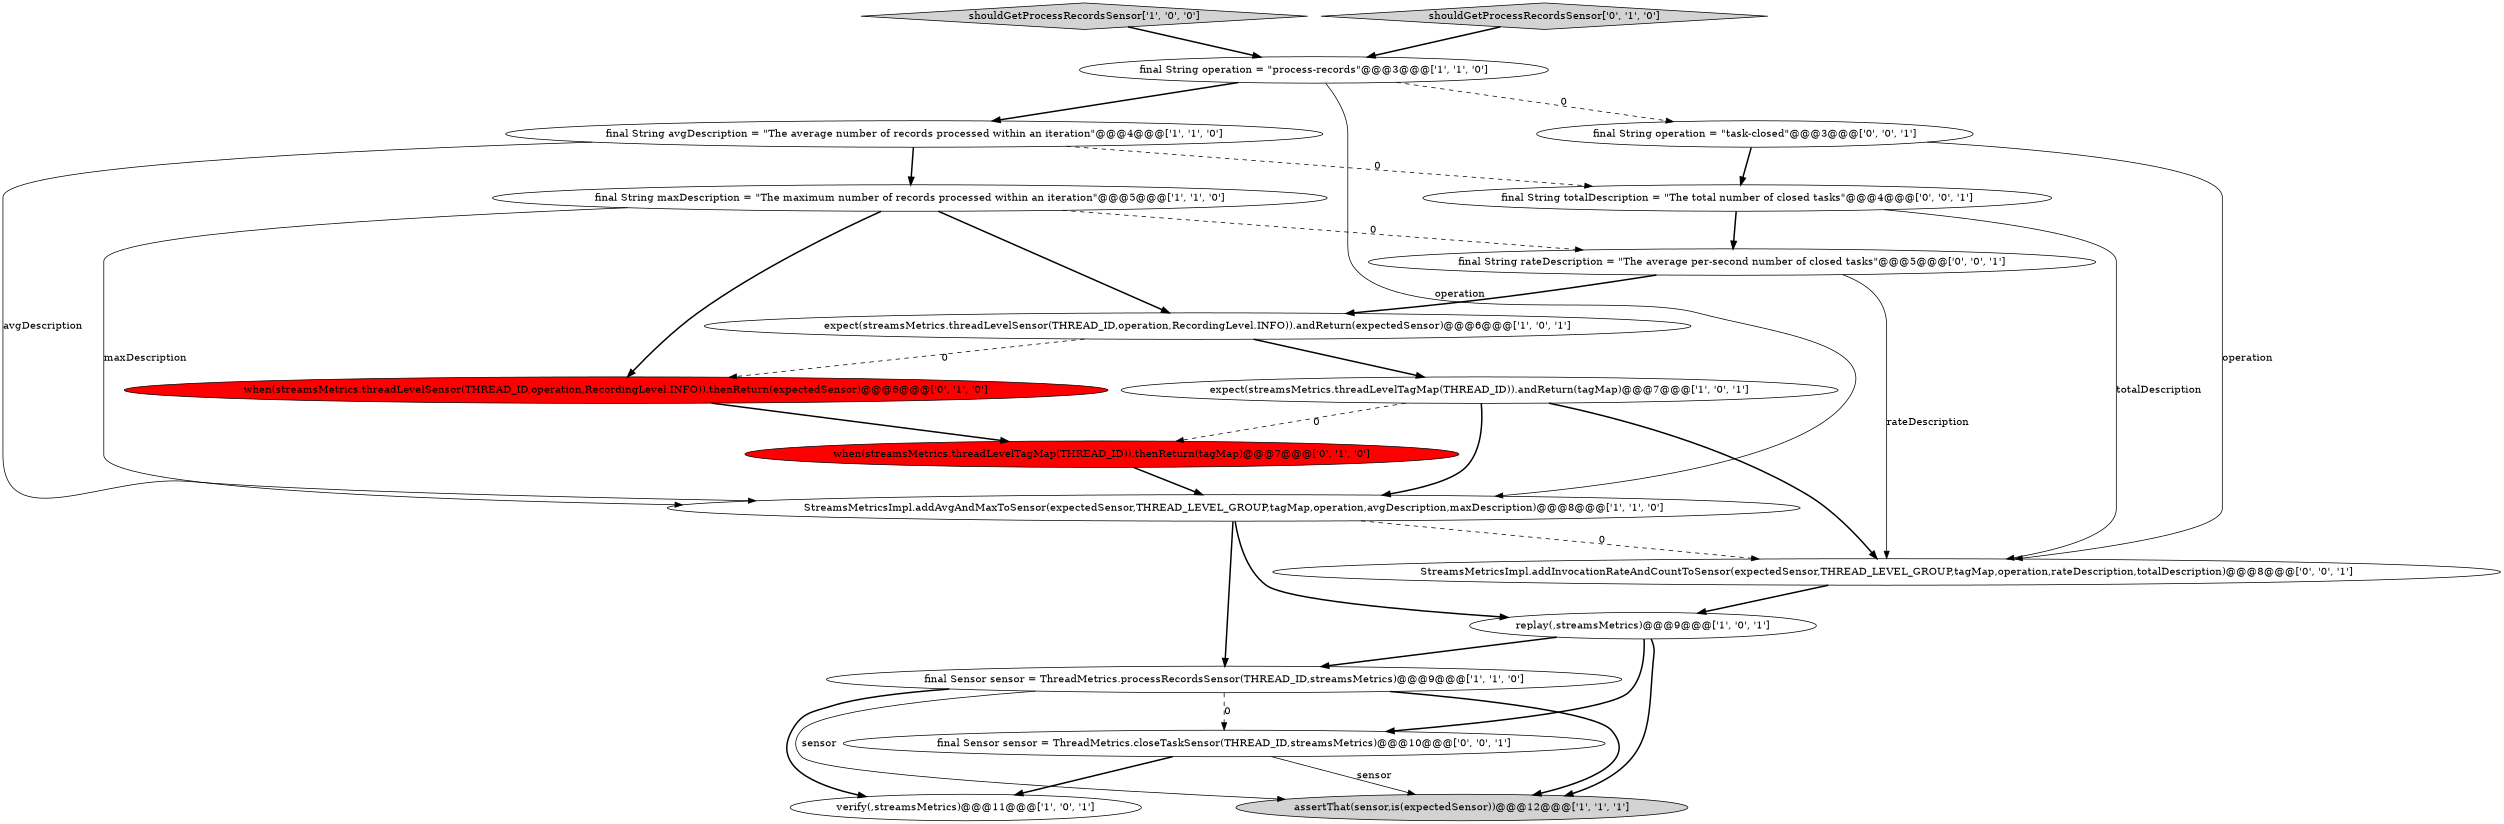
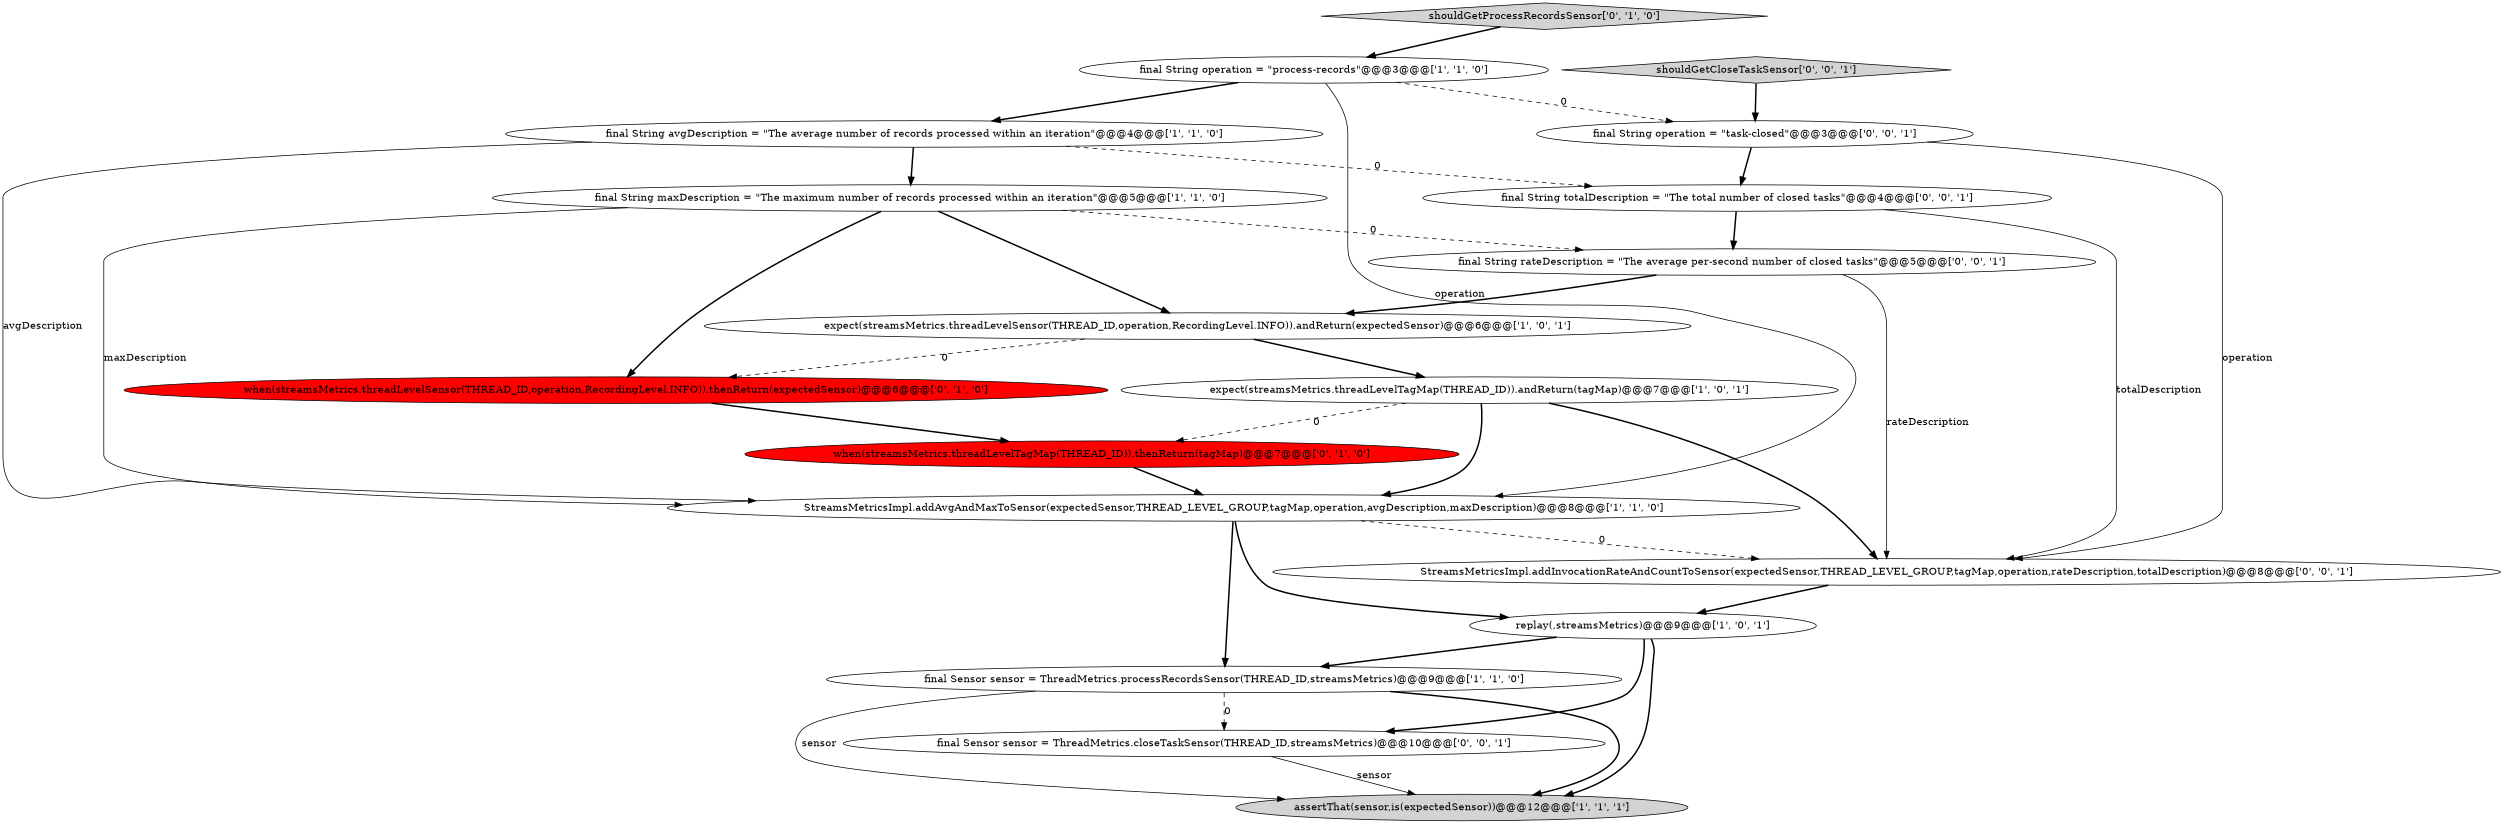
  digraph {
    node [fillcolor=white shape=ellipse style=filled]
    edge [style=bold]
-   n1 [label="verify(,streamsMetrics)@@@11@@@['1', '0', '1']"]
    n2 [fillcolor=lightgray label="assertThat(sensor,is(expectedSensor))@@@12@@@['1', '1', '1']"]
    n3 [label="final String operation = \"process-records\"@@@3@@@['1', '1', '0']"]
    n4 [label="final String operation = \"task-closed\"@@@3@@@['0', '0', '1']"]
    n5 [label="final String avgDescription = \"The average number of records processed within an iteration\"@@@4@@@['1', '1', '0']"]
    n6 [label="StreamsMetricsImpl.addAvgAndMaxToSensor(expectedSensor,THREAD_LEVEL_GROUP,tagMap,operation,avgDescription,maxDescription)@@@8@@@['1', '1', '0']"]
    n7 [label="final String totalDescription = \"The total number of closed tasks\"@@@4@@@['0', '0', '1']"]
    n8 [label="StreamsMetricsImpl.addInvocationRateAndCountToSensor(expectedSensor,THREAD_LEVEL_GROUP,tagMap,operation,rateDescription,totalDescription)@@@8@@@['0', '0', '1']"]
    n9 [label="final String maxDescription = \"The maximum number of records processed within an iteration\"@@@5@@@['1', '1', '0']"]
    n10 [label="replay(,streamsMetrics)@@@9@@@['1', '0', '1']"]
    n11 [label="final Sensor sensor = ThreadMetrics.processRecordsSensor(THREAD_ID,streamsMetrics)@@@9@@@['1', '1', '0']"]
    n12 [label="final String rateDescription = \"The average per-second number of closed tasks\"@@@5@@@['0', '0', '1']"]
    n13 [label="expect(streamsMetrics.threadLevelSensor(THREAD_ID,operation,RecordingLevel.INFO)).andReturn(expectedSensor)@@@6@@@['1', '0', '1']"]
    n14 [fillcolor=red label="when(streamsMetrics.threadLevelSensor(THREAD_ID,operation,RecordingLevel.INFO)).thenReturn(expectedSensor)@@@6@@@['0', '1', '0']"]
    n15 [label="expect(streamsMetrics.threadLevelTagMap(THREAD_ID)).andReturn(tagMap)@@@7@@@['1', '0', '1']"]
    n16 [fillcolor=red label="when(streamsMetrics.threadLevelTagMap(THREAD_ID)).thenReturn(tagMap)@@@7@@@['0', '1', '0']"]
    n17 [label="final Sensor sensor = ThreadMetrics.closeTaskSensor(THREAD_ID,streamsMetrics)@@@10@@@['0', '0', '1']"]
-   n19 [fillcolor=lightgray label="shouldGetProcessRecordsSensor['1', '0', '0']" shape=diamond]
+   n18 [fillcolor=lightgray label="shouldGetCloseTaskSensor['0', '0', '1']" shape=diamond]
    n20 [fillcolor=lightgray label="shouldGetProcessRecordsSensor['0', '1', '0']" shape=diamond]
    n3 -> n4 [label=0 style=dashed]
    n3 -> n5
    n3 -> n6 [label=operation style=solid]
    n4 -> n7
    n4 -> n8 [label=operation style=solid]
    n5 -> n6 [label=avgDescription style=solid]
    n5 -> n7 [label=0 style=dashed]
    n5 -> n9
    n6 -> n8 [label=0 style=dashed]
    n6 -> n10
    n6 -> n11
    n7 -> n8 [label=totalDescription style=solid]
    n7 -> n12
    n8 -> n10
    n9 -> n6 [label=maxDescription style=solid]
    n9 -> n12 [label=0 style=dashed]
    n9 -> n13
    n9 -> n14
    n10 -> n2
    n10 -> n11
    n10 -> n17
-   n11 -> n1
    n11 -> n2
    n11 -> n2 [label=sensor style=solid]
    n11 -> n17 [label=0 style=dashed]
    n12 -> n8 [label=rateDescription style=solid]
    n12 -> n13
    n13 -> n14 [label=0 style=dashed]
    n13 -> n15
    n14 -> n16
    n15 -> n6
    n15 -> n8
    n15 -> n16 [label=0 style=dashed]
    n16 -> n6
-   n17 -> n1
    n17 -> n2 [label=sensor style=solid]
-   n19 -> n3
+   n18 -> n4
    n20 -> n3
  }
